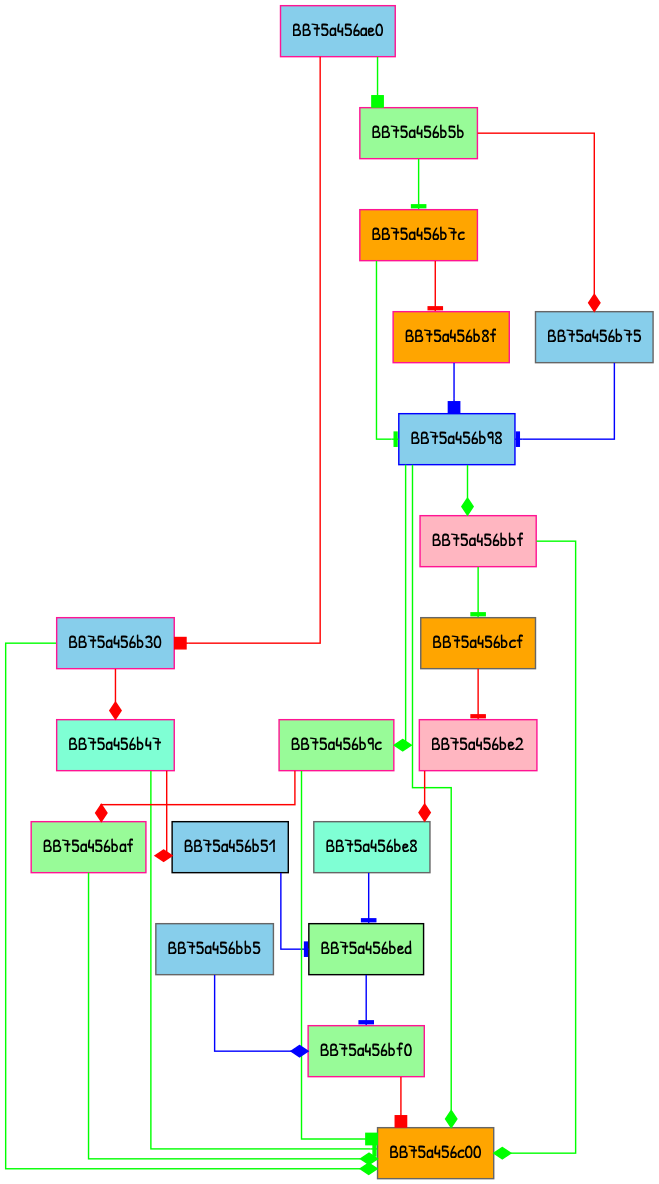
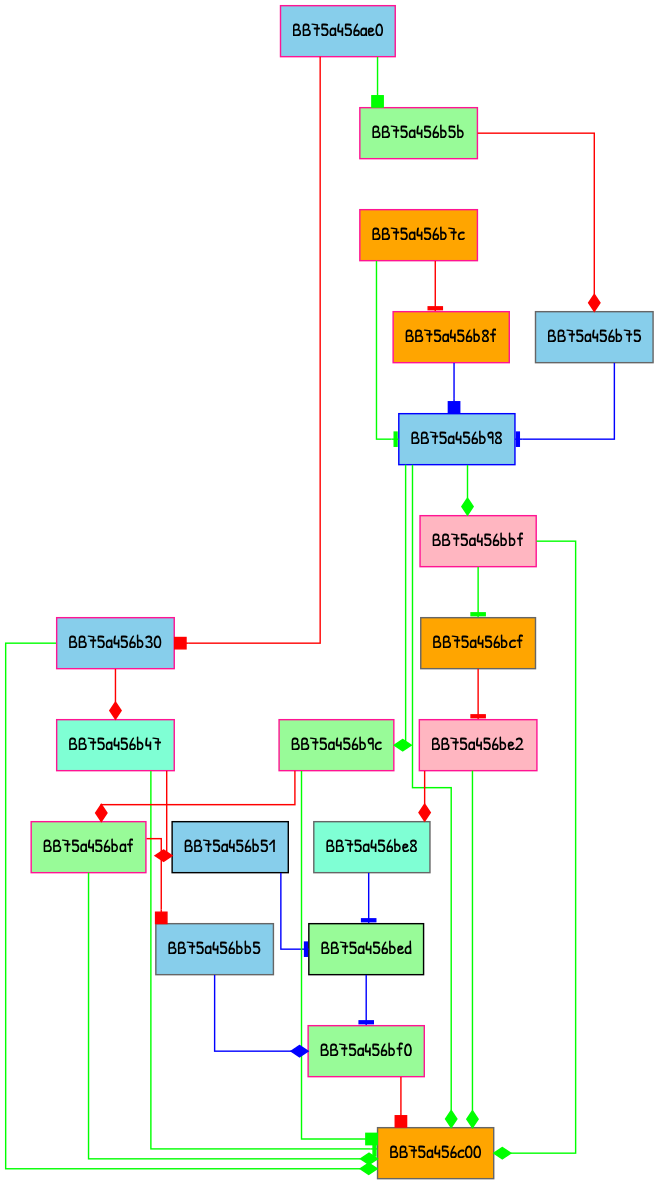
  digraph {
    fontname="Patrick Hand"
    splines=ortho
    node [color=deeppink fillcolor=skyblue fontname="Patrick Hand" shape=box style=filled]
    edge [arrowhead=diamond color=green fontname="Patrick Hand"]
    BB75a456b5b [fillcolor=palegreen]
    BB75a456ae0
    BB75a456b30
    BB75a456b7c [fillcolor=orange]
    BB75a456b75 [color=gray40]
    BB75a456c00 [color=gray40 fillcolor=orange]
    BB75a456b47 [fillcolor=aquamarine]
    BB75a456b98 [color=blue]
    BB75a456b8f [fillcolor=orange]
    BB75a456b51 [color=black]
    BB75a456bed [color=black fillcolor=palegreen]
    BB75a456bf0 [fillcolor=palegreen]
    BB75a456bbf [fillcolor=lightpink]
    BB75a456b9c [fillcolor=palegreen]
    BB75a456bcf [color=gray40 fillcolor=orange]
    BB75a456baf [fillcolor=palegreen]
    BB75a456be2 [fillcolor=lightpink]
    BB75a456bb5 [color=gray40]
    BB75a456be8 [color=gray40 fillcolor=aquamarine]
-   BB75a456b5b -> BB75a456b7c [arrowhead=tee]
    BB75a456b5b -> BB75a456b75 [color=red]
    BB75a456ae0 -> BB75a456b5b [arrowhead=box]
    BB75a456ae0 -> BB75a456b30 [arrowhead=box color=red]
    BB75a456b30 -> BB75a456c00
    BB75a456b30 -> BB75a456b47 [color=red]
    BB75a456b7c -> BB75a456b98 [arrowhead=tee]
    BB75a456b7c -> BB75a456b8f [arrowhead=tee color=red]
    BB75a456b75 -> BB75a456b98 [arrowhead=tee color=blue]
    BB75a456b47 -> BB75a456c00 [arrowhead=tee]
    BB75a456b47 -> BB75a456b51 [color=red]
    BB75a456b98 -> BB75a456c00
    BB75a456b98 -> BB75a456bbf
    BB75a456b98 -> BB75a456b9c
    BB75a456b8f -> BB75a456b98 [arrowhead=box color=blue]
    BB75a456b51 -> BB75a456bed [arrowhead=tee color=blue]
    BB75a456bed -> BB75a456bf0 [arrowhead=tee color=blue]
    BB75a456bf0 -> BB75a456c00 [arrowhead=box color=red]
    BB75a456bbf -> BB75a456c00
    BB75a456bbf -> BB75a456bcf [arrowhead=tee]
    BB75a456b9c -> BB75a456c00 [arrowhead=box]
    BB75a456b9c -> BB75a456baf [color=red]
    BB75a456bcf -> BB75a456be2 [arrowhead=tee color=red]
    BB75a456baf -> BB75a456c00
+   BB75a456baf -> BB75a456bb5 [arrowhead=box color=red]
+   BB75a456be2 -> BB75a456c00
    BB75a456be2 -> BB75a456be8 [color=red]
    BB75a456bb5 -> BB75a456bf0 [color=blue]
    BB75a456be8 -> BB75a456bed [arrowhead=tee color=blue]
  }
